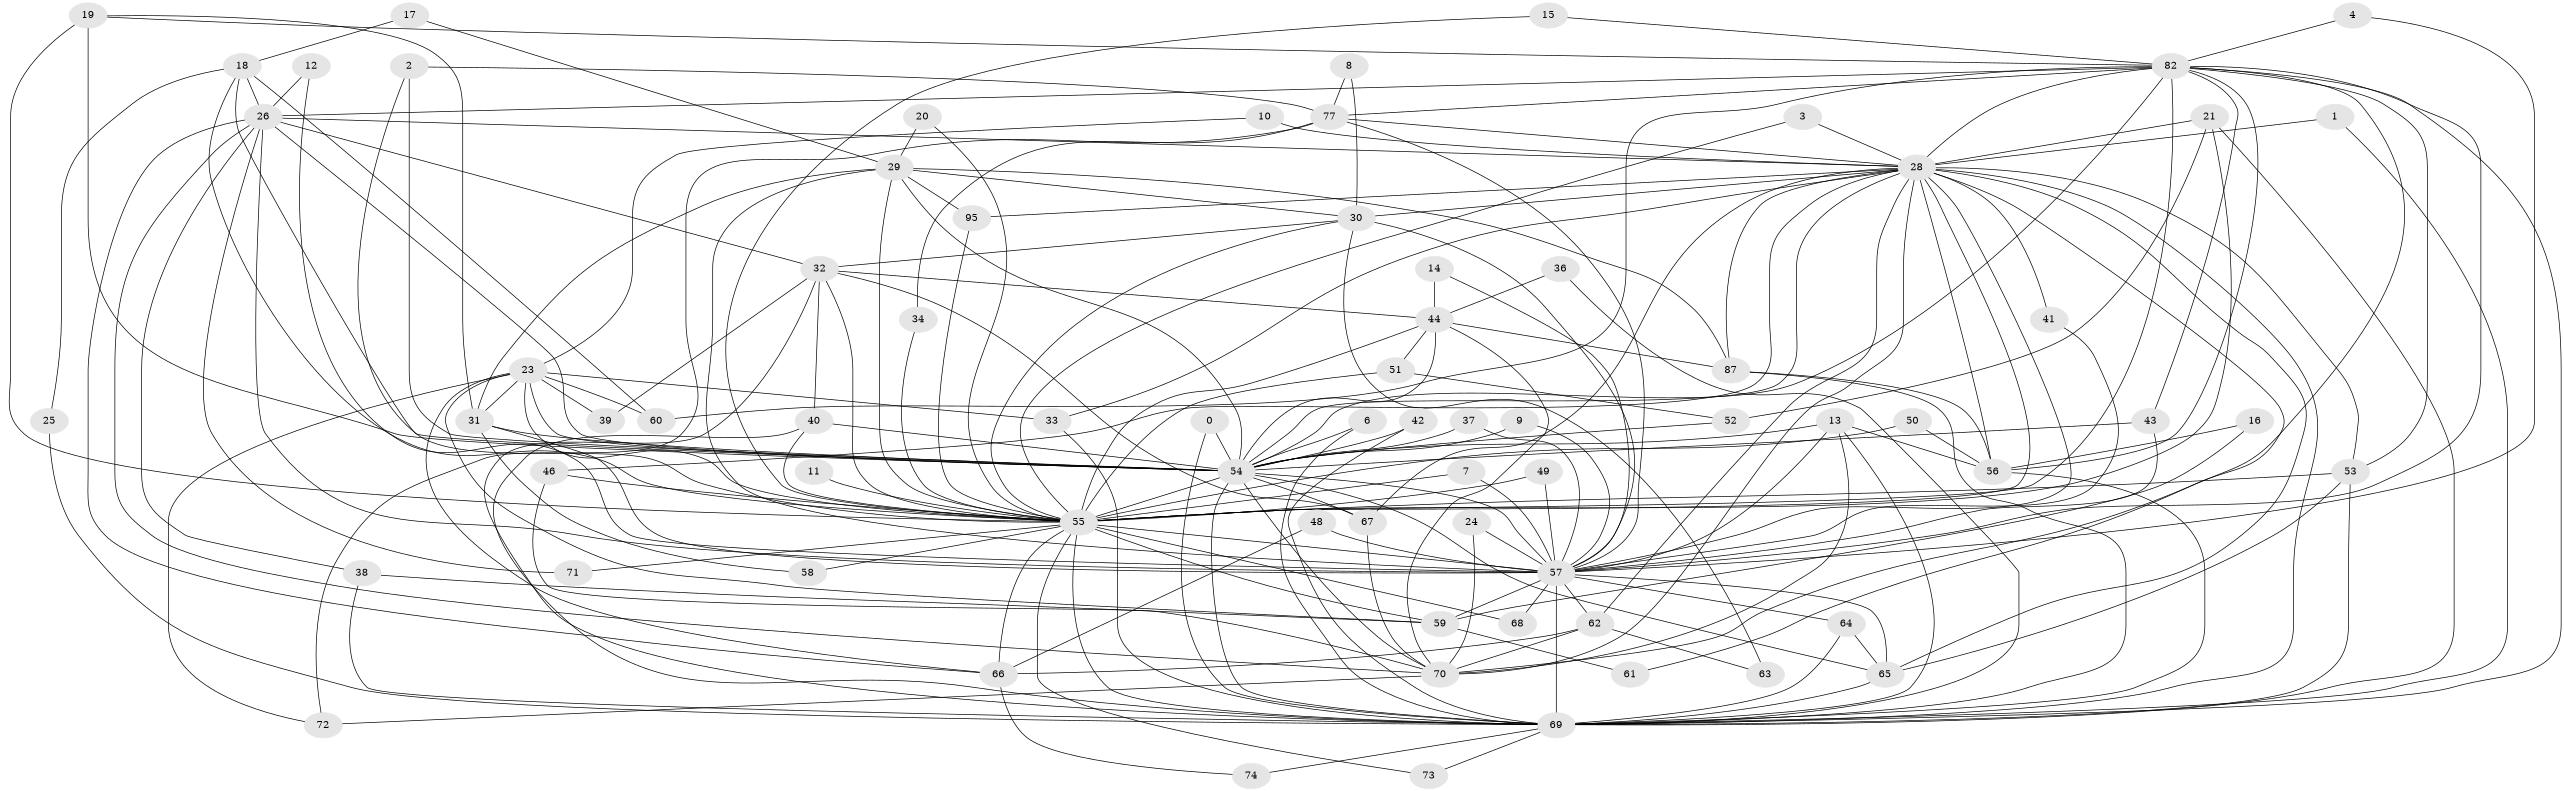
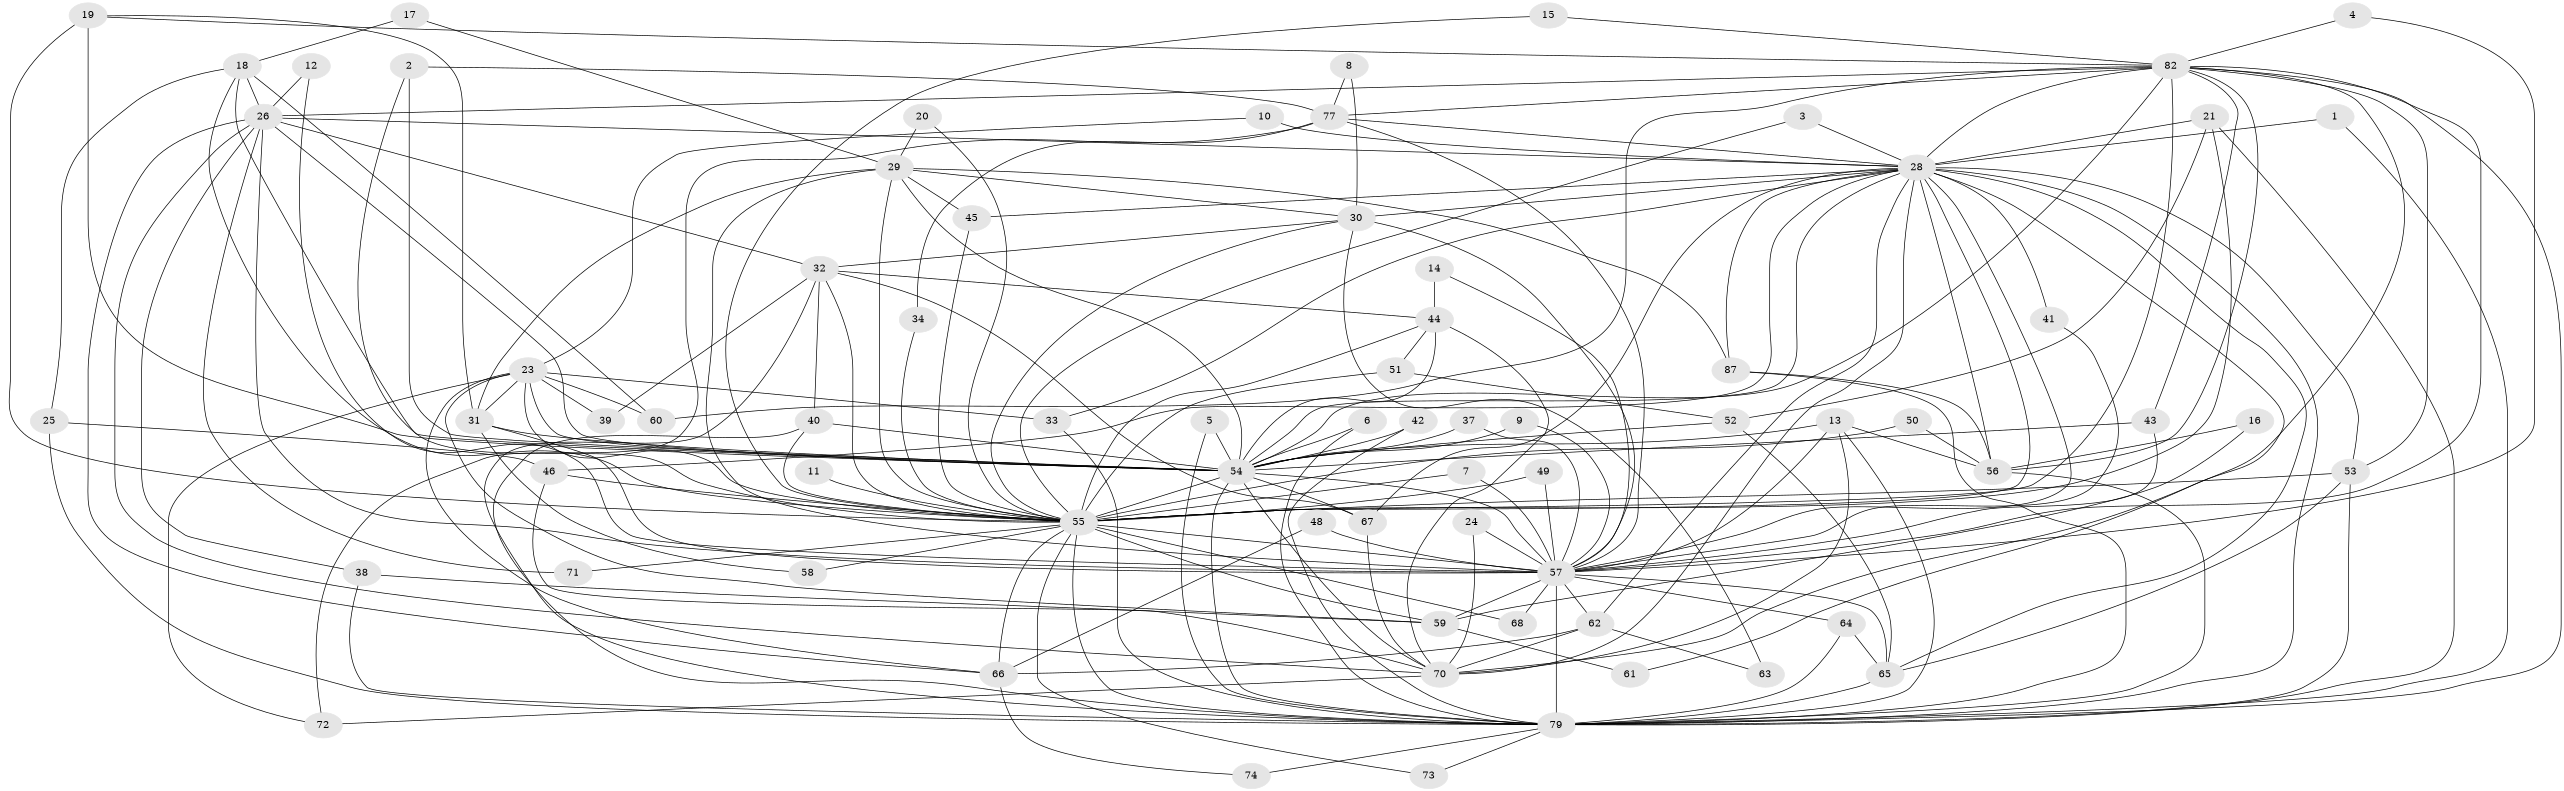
  graph {
    node [color=gray90 style=filled]
    edge [weight=1.0]
    1
    28
-   69
+   69 [label=79]
    54
    55
    57
    30
    56
    70
    53
    33
    46
    41
-   45 [label=95]
+   45
    n15 [label=87]
    61
    62
    65
    67
    73
    74
    n22 [label=77]
    2
    72
    34
    59
    66
    71
    58
    68
    3
    n32 [label=82]
    4
    26
    60
    43
    64
-   5 [label=0]
+   5
    6
    7
    8
    32
    63
    9
    10
    23
    31
    39
    11
    12
    38
    13
    14
    44
    51
    15
    16
    17
    18
    29
    25
    19
    20
    21
    52
    24
    40
-   36
    37
    42
    48
    49
    50
    1 -- 28
    1 -- 69
    28 -- 69
    28 -- 54 [weight=2.0]
    28 -- 55 [weight=3.0]
    28 -- 57 [weight=2.0]
    28 -- 30
    28 -- 56
    28 -- 70
    28 -- 53
    28 -- 33
    28 -- 46
    28 -- 41
    28 -- 45
    28 -- n15
    28 -- 61
    28 -- 62
    28 -- 65
    28 -- 67
    69 -- 73
    69 -- 74
    54 -- 69 [weight=2.0]
    54 -- 55 [weight=6.0]
    54 -- 57 [weight=4.0]
    54 -- 70
-   54 -- 65
+   52 -- 65
    54 -- 67
    55 -- 69 [weight=3.0]
    55 -- 57 [weight=6.0]
    55 -- 73
    55 -- 59
    55 -- 66 [weight=2.0]
    55 -- 71
    55 -- 58
    55 -- 68
    57 -- 69 [weight=3.0]
    57 -- 62
    57 -- 65 [weight=2.0]
    57 -- 59
    57 -- 68
    57 -- 64
    30 -- 55
    30 -- 57
    30 -- 32
    30 -- 63
    56 -- 69
    70 -- 72
    53 -- 69
    53 -- 55
    53 -- 65
    33 -- 69
    46 -- 55
    46 -- 70
    41 -- 57
    45 -- 55
    n15 -- 69 [weight=2.0]
    n15 -- 56
    62 -- 70 [weight=2.0]
    62 -- 66
    62 -- 63
    65 -- 69 [weight=2.0]
    67 -- 70
    n22 -- 28
    n22 -- 57
    n22 -- 72
    n22 -- 34
    2 -- 54
    2 -- 55
    2 -- n22
    34 -- 55
    59 -- 61
    66 -- 74
    3 -- 28
    3 -- 55
    n32 -- 28
    n32 -- 69
    n32 -- 54 [weight=2.0]
    n32 -- 55 [weight=3.0]
    n32 -- 57 [weight=2.0]
    n32 -- 56
    n32 -- 70
    n32 -- 53
    n32 -- n22
    n32 -- 26
    n32 -- 60
    n32 -- 43
    4 -- 57
    4 -- n32
    26 -- 28
    26 -- 54
    26 -- 57
    26 -- 70
    26 -- 66
    26 -- 71
    26 -- 32
    26 -- 38
    43 -- 54
    43 -- 57
    64 -- 69
    64 -- 65
    5 -- 69
    5 -- 54
    6 -- 69
    6 -- 54
    7 -- 55
    7 -- 57
    8 -- 30
    8 -- n22
    32 -- 69
    32 -- 55
    32 -- 67
    32 -- 39
    32 -- 44
    32 -- 40 [weight=2.0]
    9 -- 54
    9 -- 57
    10 -- 28
    10 -- 23
    23 -- 54
    23 -- 55 [weight=2.0]
    23 -- 33
    23 -- 72
    23 -- 59
    23 -- 66
    23 -- 60
    23 -- 31
    23 -- 39
    31 -- 54
    31 -- 57
    31 -- 58
    11 -- 55 [weight=2.0]
    12 -- 57
    12 -- 26
    38 -- 69
    38 -- 59
    13 -- 69
    13 -- 54
    13 -- 57
    13 -- 56
    13 -- 70
    14 -- 57
    14 -- 44
    44 -- 54
    44 -- 55
    44 -- 70
-   44 -- n15
    44 -- 51
    51 -- 55 [weight=2.0]
    51 -- 52
    15 -- 55
    15 -- n32
    16 -- 56
    16 -- 59
    17 -- 18
    17 -- 29
    18 -- 54
    18 -- 55
    18 -- 26
    18 -- 60
    18 -- 25
    29 -- 54
    29 -- 55
    29 -- 57
    29 -- 30
    29 -- 45 [weight=2.0]
    29 -- n15
    29 -- 31
    25 -- 69
+   25 -- 46
    19 -- 54 [weight=2.0]
    19 -- 55
    19 -- n32
    19 -- 31
    20 -- 55
    20 -- 29
    21 -- 28
    21 -- 69
    21 -- 55
    21 -- 52
    52 -- 54
    24 -- 57
    24 -- 70
    40 -- 69
    40 -- 54
    40 -- 55
-   36 -- 69
-   36 -- 44
    37 -- 54
    37 -- 57
    42 -- 69
    42 -- 54
    48 -- 57
    48 -- 66
    49 -- 55 [weight=2.0]
    49 -- 57
    50 -- 55
    50 -- 56
  }
